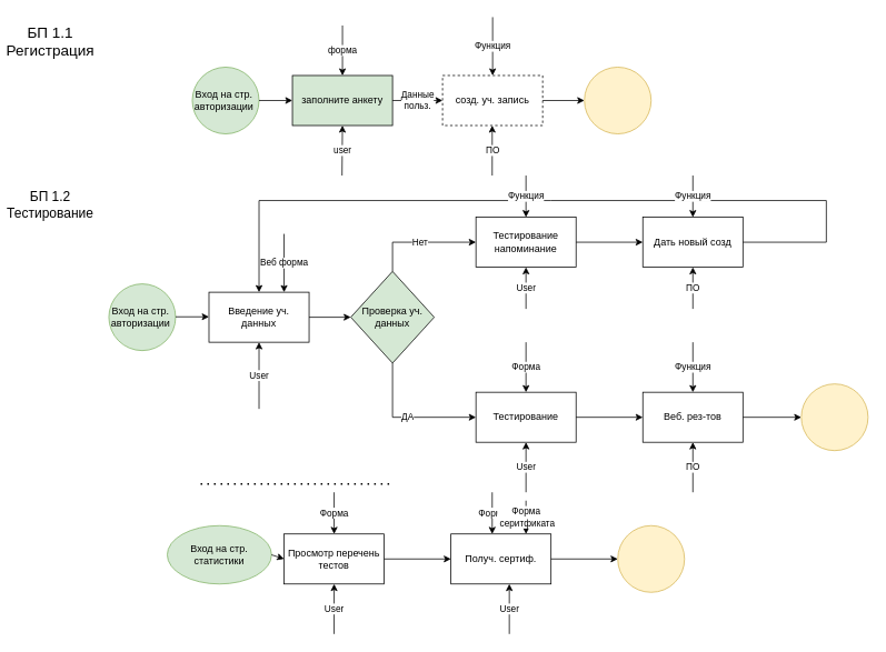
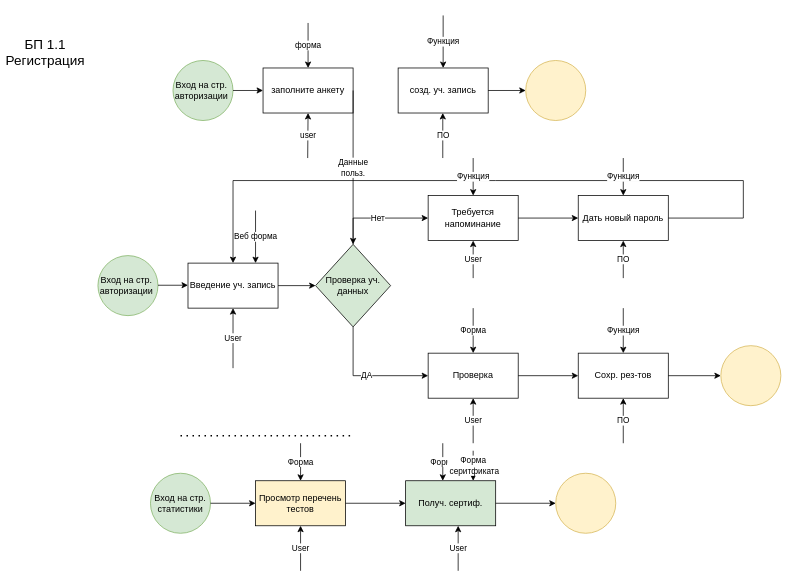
  <mxCell id="0" />
  <mxCell id="1" parent="0" />
  <mxCell id="2" value="Вход на стр.&amp;nbsp;&lt;br&gt;авторизации&amp;nbsp;" style="ellipse;whiteSpace=wrap;html=1;aspect=fixed;fillColor=#d5e8d4;strokeColor=#82b366;" vertex="1" parent="1"><mxGeometry x="230" y="80" width="80" height="80" as="geometry" /></mxCell>
- <mxCell id="3" value="заполните анкету" style="rounded=0;whiteSpace=wrap;html=1;fillColor=#d5e8d4;" vertex="1" parent="1"><mxGeometry x="350" y="90" width="120" height="60" as="geometry" /></mxCell>
- <mxCell id="4" value="созд. уч. запись" style="rounded=0;whiteSpace=wrap;html=1;dashed=1;" vertex="1" parent="1"><mxGeometry x="530" y="90" width="120" height="60" as="geometry" /></mxCell>
+ <mxCell id="3" value="заполните анкету" style="rounded=0;whiteSpace=wrap;html=1;" vertex="1" parent="1"><mxGeometry x="350" y="90" width="120" height="60" as="geometry" /></mxCell>
+ <mxCell id="4" value="созд. уч. запись" style="rounded=0;whiteSpace=wrap;html=1;" vertex="1" parent="1"><mxGeometry x="530" y="90" width="120" height="60" as="geometry" /></mxCell>
  <mxCell id="5" value="" style="ellipse;whiteSpace=wrap;html=1;aspect=fixed;fillColor=#fff2cc;strokeColor=#d6b656;" vertex="1" parent="1"><mxGeometry x="700" y="80" width="80" height="80" as="geometry" /></mxCell>
- <mxCell id="6" value="&lt;font style=&quot;font-size: 18px;&quot;&gt;БП 1.1&lt;br&gt;Регистрация&lt;br&gt;&lt;/font&gt;" style="text;html=1;align=center;verticalAlign=middle;whiteSpace=wrap;rounded=0;" vertex="1" parent="1"><mxGeometry x="20" y="20" width="80" height="60" as="geometry" /></mxCell>
- <mxCell id="7" value="Данные&lt;br&gt;польз." style="endArrow=classic;html=1;rounded=0;exitX=1;exitY=0.5;exitDx=0;exitDy=0;entryX=0;entryY=0.5;entryDx=0;entryDy=0;" edge="1" parent="1" source="3" target="4"><mxGeometry width="50" height="50" relative="1" as="geometry"><mxPoint x="460" y="170" as="sourcePoint" /><mxPoint x="510" y="120" as="targetPoint" /></mxGeometry></mxCell>
+ <mxCell id="6" value="&lt;font style=&quot;font-size: 18px;&quot;&gt;БП 1.1&lt;br&gt;Регистрация&lt;br&gt;&lt;/font&gt;" style="text;html=1;align=center;verticalAlign=middle;whiteSpace=wrap;rounded=0;" vertex="1" parent="1"><mxGeometry x="20" y="40" width="80" height="60" as="geometry" /></mxCell>
+ <mxCell id="7" value="Данные&lt;br&gt;польз." style="endArrow=classic;html=1;rounded=0;exitX=1;exitY=0.5;exitDx=0;exitDy=0;" edge="1" parent="1" source="3" target="18"><mxGeometry width="50" height="50" relative="1" as="geometry"><mxPoint x="460" y="170" as="sourcePoint" /><mxPoint x="510" y="120" as="targetPoint" /></mxGeometry></mxCell>
  <mxCell id="8" value="" style="endArrow=classic;html=1;rounded=0;exitX=1;exitY=0.5;exitDx=0;exitDy=0;entryX=0;entryY=0.5;entryDx=0;entryDy=0;" edge="1" parent="1" source="4" target="5"><mxGeometry width="50" height="50" relative="1" as="geometry"><mxPoint x="600" y="170" as="sourcePoint" /><mxPoint x="650" y="120" as="targetPoint" /></mxGeometry></mxCell>
  <mxCell id="9" value="" style="endArrow=classic;html=1;rounded=0;exitX=1;exitY=0.5;exitDx=0;exitDy=0;" edge="1" parent="1" source="2"><mxGeometry width="50" height="50" relative="1" as="geometry"><mxPoint x="300" y="170" as="sourcePoint" /><mxPoint x="350" y="120" as="targetPoint" /></mxGeometry></mxCell>
  <mxCell id="10" value="user" style="endArrow=classic;html=1;rounded=0;entryX=0.5;entryY=1;entryDx=0;entryDy=0;entryPerimeter=0;" edge="1" parent="1" target="3"><mxGeometry width="50" height="50" relative="1" as="geometry"><mxPoint x="409.5" y="210" as="sourcePoint" /><mxPoint x="409.5" y="160" as="targetPoint" /></mxGeometry></mxCell>
  <mxCell id="11" value="форма" style="endArrow=classic;html=1;rounded=0;entryX=0.5;entryY=0;entryDx=0;entryDy=0;" edge="1" parent="1" target="3"><mxGeometry width="50" height="50" relative="1" as="geometry"><mxPoint x="410" y="30" as="sourcePoint" /><mxPoint x="419" y="20" as="targetPoint" /></mxGeometry></mxCell>
  <mxCell id="12" value="ПО" style="endArrow=classic;html=1;rounded=0;entryX=0.496;entryY=1;entryDx=0;entryDy=0;entryPerimeter=0;" edge="1" parent="1" target="4"><mxGeometry width="50" height="50" relative="1" as="geometry"><mxPoint x="589.5" y="210" as="sourcePoint" /><mxPoint x="589.5" y="160" as="targetPoint" /></mxGeometry></mxCell>
  <mxCell id="13" value="Функция" style="endArrow=classic;html=1;rounded=0;entryX=0.5;entryY=0;entryDx=0;entryDy=0;" edge="1" parent="1" target="4"><mxGeometry width="50" height="50" relative="1" as="geometry"><mxPoint x="590" y="20" as="sourcePoint" /><mxPoint x="600" y="0" as="targetPoint" /></mxGeometry></mxCell>
- <mxCell id="14" value="&lt;font style=&quot;font-size: 16px;&quot;&gt;БП 1.2&lt;br&gt;Тестирование&lt;/font&gt;" style="text;html=1;strokeColor=none;fillColor=none;align=center;verticalAlign=middle;whiteSpace=wrap;rounded=0;" vertex="1" parent="1"><mxGeometry x="30" y="230" width="60" height="30" as="geometry" /></mxCell>
  <mxCell id="15" value="Вход на стр.&amp;nbsp;&lt;br&gt;авторизации&amp;nbsp;" style="ellipse;whiteSpace=wrap;html=1;aspect=fixed;fillColor=#d5e8d4;strokeColor=#82b366;" vertex="1" parent="1"><mxGeometry x="130" y="340" width="80" height="80" as="geometry" /></mxCell>
  <mxCell id="16" value="" style="endArrow=classic;html=1;rounded=0;exitX=1;exitY=0.5;exitDx=0;exitDy=0;" edge="1" parent="1"><mxGeometry width="50" height="50" relative="1" as="geometry"><mxPoint x="210" y="379.5" as="sourcePoint" /><mxPoint x="250" y="379.5" as="targetPoint" /></mxGeometry></mxCell>
- <mxCell id="17" value="Введение уч. данных" style="rounded=0;whiteSpace=wrap;html=1;" vertex="1" parent="1"><mxGeometry x="250" y="350" width="120" height="60" as="geometry" /></mxCell>
+ <mxCell id="17" value="Введение уч. запись" style="rounded=0;whiteSpace=wrap;html=1;" vertex="1" parent="1"><mxGeometry x="250" y="350" width="120" height="60" as="geometry" /></mxCell>
  <mxCell id="18" value="Проверка уч. данных" style="rhombus;whiteSpace=wrap;html=1;fillColor=#d5e8d4;" vertex="1" parent="1"><mxGeometry x="420" y="325" width="100" height="110" as="geometry" /></mxCell>
  <mxCell id="19" value="" style="endArrow=classic;html=1;rounded=0;exitX=1;exitY=0.5;exitDx=0;exitDy=0;" edge="1" parent="1" source="17"><mxGeometry width="50" height="50" relative="1" as="geometry"><mxPoint x="380" y="430" as="sourcePoint" /><mxPoint x="420" y="380" as="targetPoint" /></mxGeometry></mxCell>
  <mxCell id="20" value="Нет" style="endArrow=classic;html=1;rounded=0;entryX=0;entryY=0.5;entryDx=0;entryDy=0;" edge="1" parent="1" target="21"><mxGeometry width="50" height="50" relative="1" as="geometry"><mxPoint x="470" y="325" as="sourcePoint" /><mxPoint x="570" y="280" as="targetPoint" /><Array as="points"><mxPoint x="470" y="290" /></Array></mxGeometry></mxCell>
- <mxCell id="21" value="Тестирование напоминание" style="rounded=0;whiteSpace=wrap;html=1;" vertex="1" parent="1"><mxGeometry x="570" y="260" width="120" height="60" as="geometry" /></mxCell>
- <mxCell id="22" value="Тестирование" style="rounded=0;whiteSpace=wrap;html=1;" vertex="1" parent="1"><mxGeometry x="570" y="470" width="120" height="60" as="geometry" /></mxCell>
- <mxCell id="23" value="Дать новый созд" style="rounded=0;whiteSpace=wrap;html=1;" vertex="1" parent="1"><mxGeometry x="770" y="260" width="120" height="60" as="geometry" /></mxCell>
- <mxCell id="24" value="Веб. рез-тов" style="rounded=0;whiteSpace=wrap;html=1;" vertex="1" parent="1"><mxGeometry x="770" y="470" width="120" height="60" as="geometry" /></mxCell>
+ <mxCell id="21" value="Требуется напоминание" style="rounded=0;whiteSpace=wrap;html=1;" vertex="1" parent="1"><mxGeometry x="570" y="260" width="120" height="60" as="geometry" /></mxCell>
+ <mxCell id="22" value="Проверка" style="rounded=0;whiteSpace=wrap;html=1;" vertex="1" parent="1"><mxGeometry x="570" y="470" width="120" height="60" as="geometry" /></mxCell>
+ <mxCell id="23" value="Дать новый пароль" style="rounded=0;whiteSpace=wrap;html=1;" vertex="1" parent="1"><mxGeometry x="770" y="260" width="120" height="60" as="geometry" /></mxCell>
+ <mxCell id="24" value="Сохр. рез-тов" style="rounded=0;whiteSpace=wrap;html=1;" vertex="1" parent="1"><mxGeometry x="770" y="470" width="120" height="60" as="geometry" /></mxCell>
  <mxCell id="25" value="" style="endArrow=classic;html=1;rounded=0;exitX=1;exitY=0.5;exitDx=0;exitDy=0;" edge="1" parent="1" source="21"><mxGeometry width="50" height="50" relative="1" as="geometry"><mxPoint x="720" y="340" as="sourcePoint" /><mxPoint x="770" y="290" as="targetPoint" /></mxGeometry></mxCell>
  <mxCell id="26" value="ДА" style="endArrow=classic;html=1;rounded=0;exitX=0.5;exitY=1;exitDx=0;exitDy=0;" edge="1" parent="1" source="18"><mxGeometry width="50" height="50" relative="1" as="geometry"><mxPoint x="520" y="550" as="sourcePoint" /><mxPoint x="570" y="500" as="targetPoint" /><Array as="points"><mxPoint x="470" y="500" /></Array></mxGeometry></mxCell>
  <mxCell id="27" value="" style="endArrow=classic;html=1;rounded=0;exitX=1;exitY=0.5;exitDx=0;exitDy=0;" edge="1" parent="1" source="22"><mxGeometry width="50" height="50" relative="1" as="geometry"><mxPoint x="720" y="550" as="sourcePoint" /><mxPoint x="770" y="500" as="targetPoint" /></mxGeometry></mxCell>
  <mxCell id="28" value="" style="ellipse;whiteSpace=wrap;html=1;aspect=fixed;fillColor=#fff2cc;strokeColor=#d6b656;" vertex="1" parent="1"><mxGeometry x="960" y="460" width="80" height="80" as="geometry" /></mxCell>
  <mxCell id="29" value="" style="endArrow=classic;html=1;rounded=0;entryX=0.5;entryY=0;entryDx=0;entryDy=0;" edge="1" parent="1" target="17"><mxGeometry width="50" height="50" relative="1" as="geometry"><mxPoint x="890" y="290" as="sourcePoint" /><mxPoint x="940" y="240" as="targetPoint" /><Array as="points"><mxPoint x="990" y="290" /><mxPoint x="990" y="240" /><mxPoint x="660" y="240" /><mxPoint x="310" y="240" /></Array></mxGeometry></mxCell>
  <mxCell id="30" value="Функция" style="endArrow=classic;html=1;rounded=0;" edge="1" parent="1"><mxGeometry width="50" height="50" relative="1" as="geometry"><mxPoint x="630" y="210" as="sourcePoint" /><mxPoint x="630" y="260" as="targetPoint" /></mxGeometry></mxCell>
  <mxCell id="31" value="Функция" style="endArrow=classic;html=1;rounded=0;" edge="1" parent="1"><mxGeometry width="50" height="50" relative="1" as="geometry"><mxPoint x="830" y="210" as="sourcePoint" /><mxPoint x="830" y="260" as="targetPoint" /></mxGeometry></mxCell>
  <mxCell id="32" value="User" style="endArrow=classic;html=1;rounded=0;" edge="1" parent="1"><mxGeometry width="50" height="50" relative="1" as="geometry"><mxPoint x="630" y="370" as="sourcePoint" /><mxPoint x="630" y="320" as="targetPoint" /></mxGeometry></mxCell>
  <mxCell id="33" value="ПО" style="endArrow=classic;html=1;rounded=0;" edge="1" parent="1"><mxGeometry width="50" height="50" relative="1" as="geometry"><mxPoint x="830" y="370" as="sourcePoint" /><mxPoint x="830" y="320" as="targetPoint" /></mxGeometry></mxCell>
  <mxCell id="34" value="Веб форма" style="endArrow=classic;html=1;rounded=0;entryX=0.75;entryY=0;entryDx=0;entryDy=0;" edge="1" parent="1" target="17"><mxGeometry width="50" height="50" relative="1" as="geometry"><mxPoint x="340" y="280" as="sourcePoint" /><mxPoint x="470" y="250" as="targetPoint" /></mxGeometry></mxCell>
  <mxCell id="35" value="User" style="endArrow=classic;html=1;rounded=0;" edge="1" parent="1"><mxGeometry width="50" height="50" relative="1" as="geometry"><mxPoint x="310" y="490" as="sourcePoint" /><mxPoint x="310" y="410" as="targetPoint" /></mxGeometry></mxCell>
  <mxCell id="36" value="Форма" style="endArrow=classic;html=1;rounded=0;" edge="1" parent="1"><mxGeometry width="50" height="50" relative="1" as="geometry"><mxPoint x="630" y="410" as="sourcePoint" /><mxPoint x="630" y="470" as="targetPoint" /></mxGeometry></mxCell>
  <mxCell id="37" value="User" style="endArrow=classic;html=1;rounded=0;" edge="1" parent="1"><mxGeometry width="50" height="50" relative="1" as="geometry"><mxPoint x="630" y="590" as="sourcePoint" /><mxPoint x="630" y="530" as="targetPoint" /></mxGeometry></mxCell>
  <mxCell id="38" value="Функция" style="endArrow=classic;html=1;rounded=0;" edge="1" parent="1"><mxGeometry width="50" height="50" relative="1" as="geometry"><mxPoint x="830" y="410" as="sourcePoint" /><mxPoint x="830" y="470" as="targetPoint" /></mxGeometry></mxCell>
  <mxCell id="39" value="ПО" style="endArrow=classic;html=1;rounded=0;" edge="1" parent="1"><mxGeometry width="50" height="50" relative="1" as="geometry"><mxPoint x="830" y="590" as="sourcePoint" /><mxPoint x="830" y="530" as="targetPoint" /></mxGeometry></mxCell>
  <mxCell id="40" value="" style="endArrow=classic;html=1;rounded=0;exitX=1;exitY=0.5;exitDx=0;exitDy=0;" edge="1" parent="1" source="24"><mxGeometry width="50" height="50" relative="1" as="geometry"><mxPoint x="910" y="550" as="sourcePoint" /><mxPoint x="960" y="500" as="targetPoint" /></mxGeometry></mxCell>
- <mxCell id="41" value="Вход на стр. статистики" style="ellipse;whiteSpace=wrap;html=1;aspect=fixed;fillColor=#d5e8d4;strokeColor=#82b366;" vertex="1" parent="1"><mxGeometry x="200" y="630" width="125" height="70" as="geometry" /></mxCell>
+ <mxCell id="41" value="Вход на стр. статистики" style="ellipse;whiteSpace=wrap;html=1;aspect=fixed;fillColor=#d5e8d4;strokeColor=#82b366;" vertex="1" parent="1"><mxGeometry x="200" y="630" width="80" height="80" as="geometry" /></mxCell>
  <mxCell id="42" value="" style="endArrow=none;dashed=1;html=1;dashPattern=1 3;strokeWidth=2;rounded=0;" edge="1" parent="1"><mxGeometry width="50" height="50" relative="1" as="geometry"><mxPoint x="240" y="580" as="sourcePoint" /><mxPoint x="470" y="580" as="targetPoint" /></mxGeometry></mxCell>
- <mxCell id="43" value="Получ. сертиф." style="rounded=0;whiteSpace=wrap;html=1;" vertex="1" parent="1"><mxGeometry x="540" y="640" width="120" height="60" as="geometry" /></mxCell>
- <mxCell id="44" value="Просмотр перечень тестов" style="rounded=0;whiteSpace=wrap;html=1;" vertex="1" parent="1"><mxGeometry x="340" y="640" width="120" height="60" as="geometry" /></mxCell>
+ <mxCell id="43" value="Получ. сертиф." style="rounded=0;whiteSpace=wrap;html=1;fillColor=#d5e8d4;" vertex="1" parent="1"><mxGeometry x="540" y="640" width="120" height="60" as="geometry" /></mxCell>
+ <mxCell id="44" value="Просмотр перечень тестов" style="rounded=0;whiteSpace=wrap;html=1;fillColor=#fff2cc;" vertex="1" parent="1"><mxGeometry x="340" y="640" width="120" height="60" as="geometry" /></mxCell>
  <mxCell id="45" value="" style="ellipse;whiteSpace=wrap;html=1;aspect=fixed;fillColor=#fff2cc;strokeColor=#d6b656;" vertex="1" parent="1"><mxGeometry x="740" y="630" width="80" height="80" as="geometry" /></mxCell>
  <mxCell id="46" value="" style="endArrow=classic;html=1;rounded=0;exitX=1;exitY=0.5;exitDx=0;exitDy=0;" edge="1" parent="1" source="41"><mxGeometry width="50" height="50" relative="1" as="geometry"><mxPoint x="290" y="720" as="sourcePoint" /><mxPoint x="340" y="670" as="targetPoint" /></mxGeometry></mxCell>
  <mxCell id="47" value="" style="endArrow=classic;html=1;rounded=0;exitX=1;exitY=0.5;exitDx=0;exitDy=0;" edge="1" parent="1" source="44"><mxGeometry width="50" height="50" relative="1" as="geometry"><mxPoint x="490" y="720" as="sourcePoint" /><mxPoint x="540" y="670" as="targetPoint" /></mxGeometry></mxCell>
  <mxCell id="48" value="" style="endArrow=classic;html=1;rounded=0;exitX=1;exitY=0.5;exitDx=0;exitDy=0;" edge="1" parent="1" source="43"><mxGeometry width="50" height="50" relative="1" as="geometry"><mxPoint x="690" y="720" as="sourcePoint" /><mxPoint x="740" y="670" as="targetPoint" /></mxGeometry></mxCell>
  <mxCell id="49" value="User" style="endArrow=classic;html=1;rounded=0;" edge="1" parent="1"><mxGeometry width="50" height="50" relative="1" as="geometry"><mxPoint x="400" y="760" as="sourcePoint" /><mxPoint x="400" y="700" as="targetPoint" /></mxGeometry></mxCell>
  <mxCell id="50" value="User" style="endArrow=classic;html=1;rounded=0;" edge="1" parent="1"><mxGeometry width="50" height="50" relative="1" as="geometry"><mxPoint x="610" y="760" as="sourcePoint" /><mxPoint x="610" y="700" as="targetPoint" /></mxGeometry></mxCell>
  <mxCell id="51" value="Форма" style="endArrow=classic;html=1;rounded=0;" edge="1" parent="1"><mxGeometry width="50" height="50" relative="1" as="geometry"><mxPoint x="400" y="590" as="sourcePoint" /><mxPoint x="400" y="640" as="targetPoint" /></mxGeometry></mxCell>
  <mxCell id="52" value="Форма" style="endArrow=classic;html=1;rounded=0;" edge="1" parent="1"><mxGeometry width="50" height="50" relative="1" as="geometry"><mxPoint x="589.5" y="590" as="sourcePoint" /><mxPoint x="589.5" y="640" as="targetPoint" /></mxGeometry></mxCell>
  <mxCell id="53" value="Форма&lt;br&gt;&amp;nbsp;серитфиката" style="endArrow=classic;html=1;rounded=0;entryX=0.75;entryY=0;entryDx=0;entryDy=0;" edge="1" parent="1" target="43"><mxGeometry width="50" height="50" relative="1" as="geometry"><mxPoint x="630" y="600" as="sourcePoint" /><mxPoint x="670" y="590" as="targetPoint" /></mxGeometry></mxCell>
